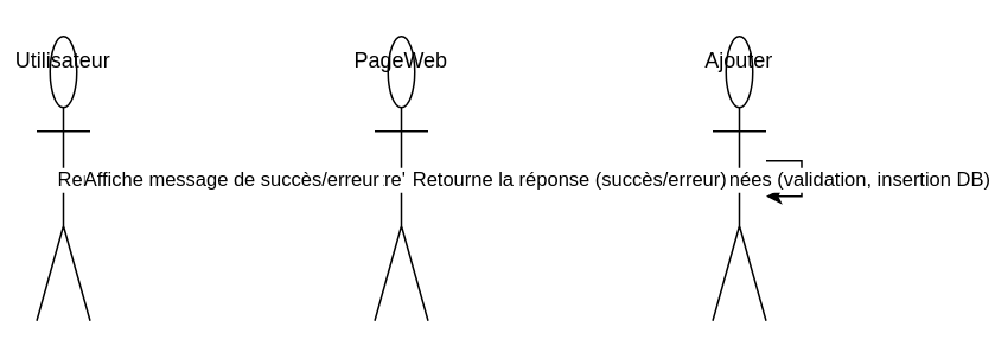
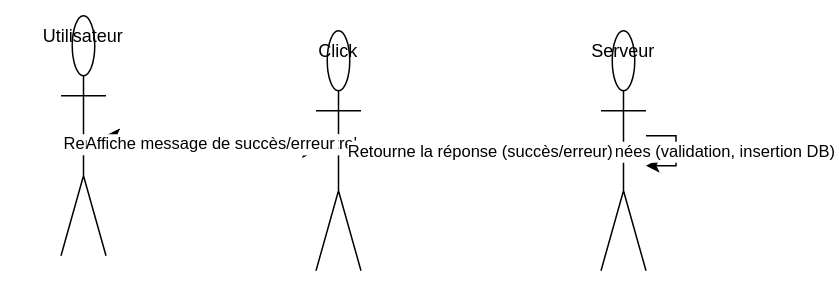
  <mxCell id="0" />
  <mxCell id="1" parent="0" />
- <mxCell id="2" value="Utilisateur" style="shape=umlActor;verticalAlign=top;" vertex="1" parent="1"><mxGeometry x="20" y="20" width="30" height="160" as="geometry" /></mxCell>
- <mxCell id="3" value="PageWeb" style="shape=umlActor;verticalAlign=top;" vertex="1" parent="1"><mxGeometry x="210" y="20" width="30" height="160" as="geometry" /></mxCell>
- <mxCell id="4" value="Ajouter" style="shape=umlActor;verticalAlign=top;" vertex="1" parent="1"><mxGeometry x="400" y="20" width="30" height="160" as="geometry" /></mxCell>
+ <mxCell id="2" value="Utilisateur" style="shape=umlActor;verticalAlign=top;" vertex="1" parent="1"><mxGeometry x="40" y="10" width="30" height="160" as="geometry" /></mxCell>
+ <mxCell id="3" value="Click" style="shape=umlActor;verticalAlign=top;" vertex="1" parent="1"><mxGeometry x="210" y="20" width="30" height="160" as="geometry" /></mxCell>
+ <mxCell id="4" value="Serveur" style="shape=umlActor;verticalAlign=top;" vertex="1" parent="1"><mxGeometry x="400" y="20" width="30" height="160" as="geometry" /></mxCell>
  <mxCell id="5" edge="1" parent="1" source="2" target="3" style="edgeStyle=orthogonalEdgeStyle;rounded=0;"><mxGeometry relative="1" as="geometry" /></mxCell>
  <mxCell id="6" edge="1" parent="1" source="3" target="2" style="edgeStyle=orthogonalEdgeStyle;rounded=0;"><mxGeometry relative="1" as="geometry" /></mxCell>
  <mxCell id="7" edge="1" parent="1" source="3" target="4" style="edgeStyle=orthogonalEdgeStyle;rounded=0;"><mxGeometry relative="1" as="geometry" /></mxCell>
  <mxCell id="8" edge="1" parent="1" source="4" target="3" style="edgeStyle=orthogonalEdgeStyle;rounded=0;"><mxGeometry relative="1" as="geometry" /></mxCell>
  <mxCell id="9" edge="1" parent="1" source="3" target="2" style="edgeStyle=orthogonalEdgeStyle;rounded=0;"><mxGeometry relative="1" as="geometry" /></mxCell>
  <mxCell id="10" value="Click 'Ajouter un Dépôt de Vin'" edge="1" parent="1" source="2" target="3" style="edgeStyle=orthogonalEdgeStyle;rounded=0;"><mxGeometry relative="1" as="geometry" /></mxCell>
  <mxCell id="11" value="Affiche le formulaire" edge="1" parent="1" source="3" target="2" style="edgeStyle=orthogonalEdgeStyle;rounded=0;"><mxGeometry relative="1" as="geometry" /></mxCell>
  <mxCell id="12" value="Remplit le formulaire et click 'Soumettre'" edge="1" parent="1" source="2" target="3" style="edgeStyle=orthogonalEdgeStyle;rounded=0;"><mxGeometry relative="1" as="geometry" /></mxCell>
  <mxCell id="13" value="Envoie les données du formulaire" edge="1" parent="1" source="3" target="4" style="edgeStyle=orthogonalEdgeStyle;rounded=0;"><mxGeometry relative="1" as="geometry" /></mxCell>
  <mxCell id="14" value="Traite les données (validation, insertion DB)" edge="1" parent="1" source="4" target="4" style="edgeStyle=orthogonalEdgeStyle;rounded=0;"><mxGeometry relative="1" as="geometry" /></mxCell>
  <mxCell id="15" value="Retourne la réponse (succès/erreur)" edge="1" parent="1" source="4" target="3" style="edgeStyle=orthogonalEdgeStyle;rounded=0;"><mxGeometry relative="1" as="geometry" /></mxCell>
  <mxCell id="16" value="Affiche message de succès/erreur" edge="1" parent="1" source="3" target="2" style="edgeStyle=orthogonalEdgeStyle;rounded=0;"><mxGeometry relative="1" as="geometry" /></mxCell>
